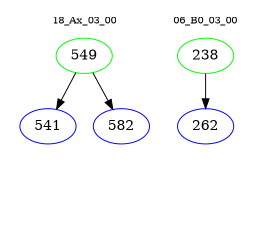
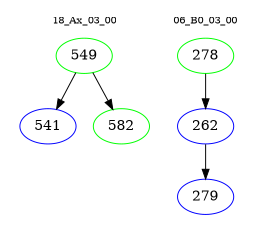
  digraph {
    node [color=blue]
    edge [color=black]
    n1 [color=green label=549]
    n2 [label=541]
-   n3 [label=582]
-   n4 [color=green label=238]
+   n3 [color=green label=582]
+   n4 [color=green label=278]
    n5 [label=262]
+   n6 [label=279]
    subgraph cluster_1 {
      color=white
      fontsize=10
      label="18_Ax_03_00"
      n1
      n2
      n3
    }
    subgraph cluster_2 {
      color=white
      fontsize=10
      label="06_B0_03_00"
      n4
      n5
+     n6
    }
    n1 -> n2
    n1 -> n3
    n4 -> n5
+   n5 -> n6
  }
